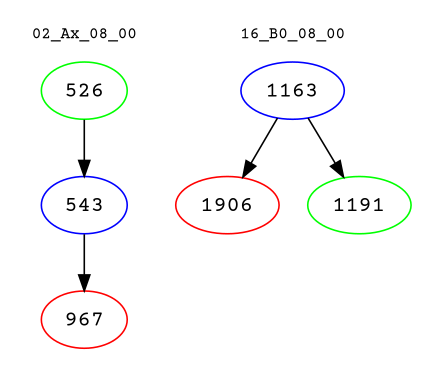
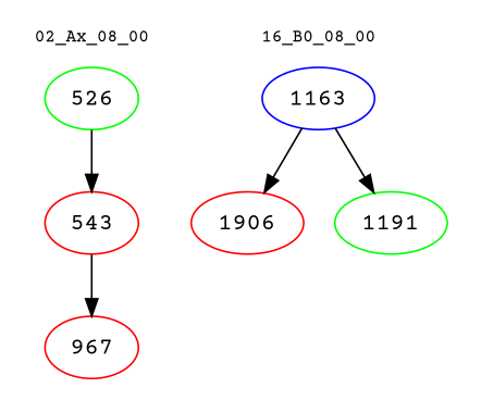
  digraph {
    fontname="Courier Prime"
    node [color=blue fontname="Courier Prime"]
    edge [color=black fontname="Courier Prime"]
-   n1 [label=543]
+   n1 [color=red label=543]
    n2 [color=green label=526]
    n3 [color=red label=967]
    n4 [label=1163]
    n5 [color=red label=1906]
    n6 [color=green label=1191]
    subgraph cluster_1 {
      color=white
      fontsize=10
      label="02_Ax_08_00"
      n1
      n2
      n3
    }
    subgraph cluster_2 {
      color=white
      fontsize=10
      label="16_B0_08_00"
      n4
      n5
      n6
    }
    n1 -> n3
    n2 -> n1
    n4 -> n5
    n4 -> n6
  }
